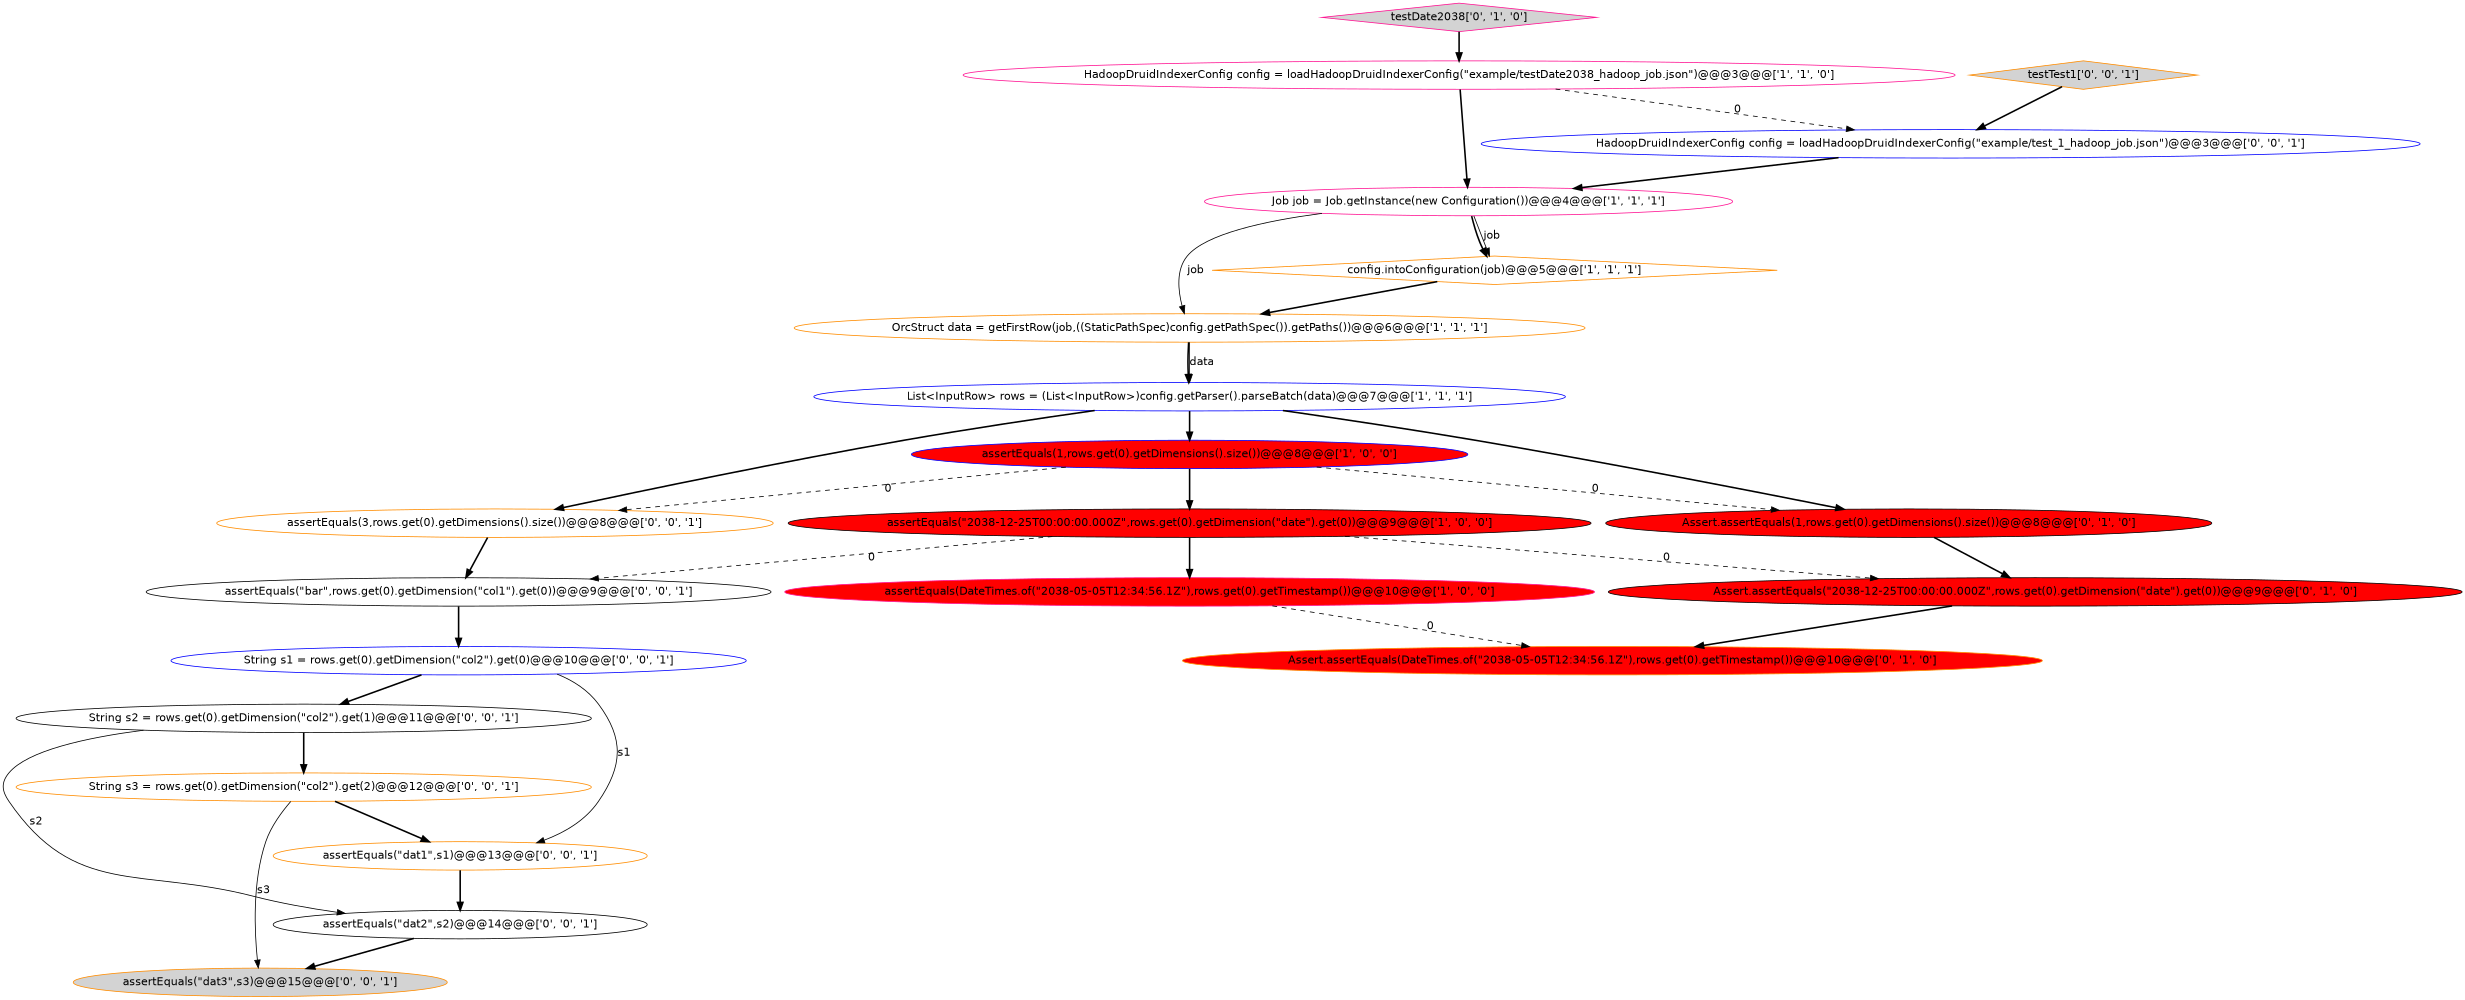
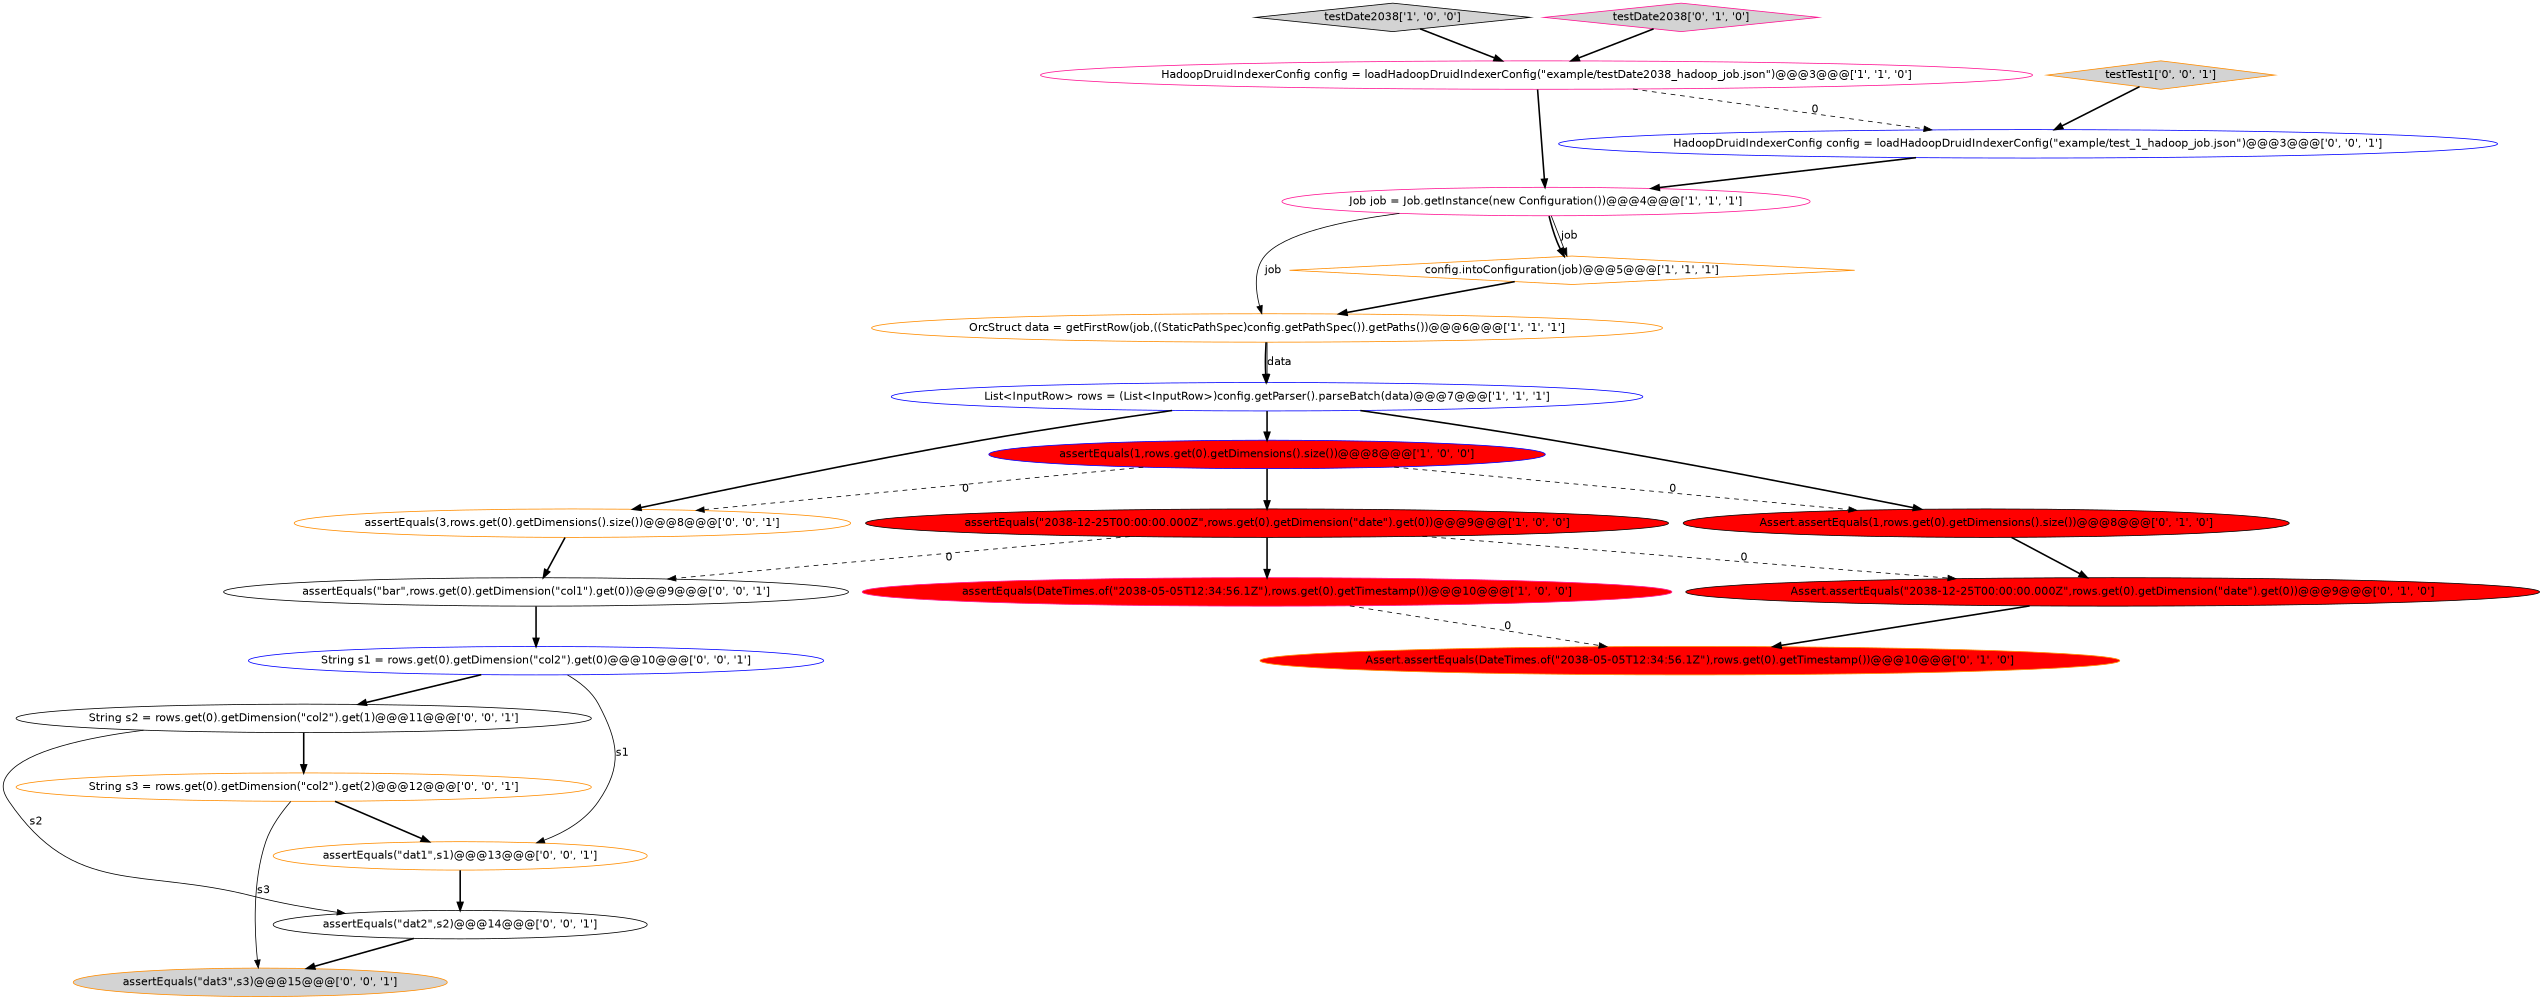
  digraph {
    fontname="DejaVu Sans"
    node [color=darkorange fillcolor=white fontname="DejaVu Sans" shape=ellipse style=filled]
    edge [fontname="DejaVu Sans" style=bold]
    n1 [label="String s3 = rows.get(0).getDimension(\"col2\").get(2)@@@12@@@['0', '0', '1']"]
    n2 [label="assertEquals(\"dat1\",s1)@@@13@@@['0', '0', '1']"]
    n3 [fillcolor=lightgray label="assertEquals(\"dat3\",s3)@@@15@@@['0', '0', '1']"]
    n4 [color=black label="assertEquals(\"dat2\",s2)@@@14@@@['0', '0', '1']"]
    n5 [color=deeppink label="Job job = Job.getInstance(new Configuration())@@@4@@@['1', '1', '1']"]
    n6 [label="OrcStruct data = getFirstRow(job,((StaticPathSpec)config.getPathSpec()).getPaths())@@@6@@@['1', '1', '1']"]
    n7 [label="config.intoConfiguration(job)@@@5@@@['1', '1', '1']" shape=diamond]
    n8 [color=blue label="List<InputRow> rows = (List<InputRow>)config.getParser().parseBatch(data)@@@7@@@['1', '1', '1']"]
+   n9 [color=black fillcolor=lightgray label="testDate2038['1', '0', '0']" shape=diamond]
    n10 [color=deeppink label="HadoopDruidIndexerConfig config = loadHadoopDruidIndexerConfig(\"example/testDate2038_hadoop_job.json\")@@@3@@@['1', '1', '0']"]
    n11 [color=blue label="HadoopDruidIndexerConfig config = loadHadoopDruidIndexerConfig(\"example/test_1_hadoop_job.json\")@@@3@@@['0', '0', '1']"]
    n12 [color=blue fillcolor=red label="assertEquals(1,rows.get(0).getDimensions().size())@@@8@@@['1', '0', '0']"]
    n13 [label="assertEquals(3,rows.get(0).getDimensions().size())@@@8@@@['0', '0', '1']"]
    n14 [color=black fillcolor=red label="assertEquals(\"2038-12-25T00:00:00.000Z\",rows.get(0).getDimension(\"date\").get(0))@@@9@@@['1', '0', '0']"]
    n15 [color=black fillcolor=red label="Assert.assertEquals(1,rows.get(0).getDimensions().size())@@@8@@@['0', '1', '0']"]
    n16 [color=black label="assertEquals(\"bar\",rows.get(0).getDimension(\"col1\").get(0))@@@9@@@['0', '0', '1']"]
    n17 [color=black fillcolor=red label="Assert.assertEquals(\"2038-12-25T00:00:00.000Z\",rows.get(0).getDimension(\"date\").get(0))@@@9@@@['0', '1', '0']"]
    n18 [color=deeppink fillcolor=red label="assertEquals(DateTimes.of(\"2038-05-05T12:34:56.1Z\"),rows.get(0).getTimestamp())@@@10@@@['1', '0', '0']"]
    n19 [fillcolor=red label="Assert.assertEquals(DateTimes.of(\"2038-05-05T12:34:56.1Z\"),rows.get(0).getTimestamp())@@@10@@@['0', '1', '0']"]
    n20 [color=blue label="String s1 = rows.get(0).getDimension(\"col2\").get(0)@@@10@@@['0', '0', '1']"]
    n21 [color=black label="String s2 = rows.get(0).getDimension(\"col2\").get(1)@@@11@@@['0', '0', '1']"]
    n22 [color=deeppink fillcolor=lightgray label="testDate2038['0', '1', '0']" shape=diamond]
    n23 [fillcolor=lightgray label="testTest1['0', '0', '1']" shape=diamond]
    n1 -> n2
    n1 -> n3 [label=s3 style=solid]
    n2 -> n4
    n4 -> n3
    n5 -> n6 [label=job style=solid]
    n5 -> n7 [label=job style=solid]
    n5 -> n7
    n6 -> n8
    n6 -> n8 [label=data style=solid]
    n7 -> n6
    n8 -> n12
    n8 -> n13
    n8 -> n15
+   n9 -> n10
    n10 -> n5
    n10 -> n11 [label=0 style=dashed]
    n11 -> n5
    n12 -> n13 [label=0 style=dashed]
    n12 -> n14
    n12 -> n15 [label=0 style=dashed]
    n13 -> n16
    n14 -> n16 [label=0 style=dashed]
    n14 -> n17 [label=0 style=dashed]
    n14 -> n18
    n15 -> n17
    n16 -> n20
    n17 -> n19
    n18 -> n19 [label=0 style=dashed]
    n20 -> n2 [label=s1 style=solid]
    n20 -> n21
    n21 -> n1
    n21 -> n4 [label=s2 style=solid]
    n22 -> n10
    n23 -> n11
  }
